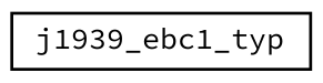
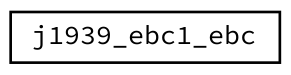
  digraph {
    rankdir=LR
    fontname="Source Code Pro"
-   n1 [color=black fillcolor=white fontname="Source Code Pro" fontsize=10 height=0.2 label=j1939_ebc1_typ shape=record style=filled width=0.4]
+   n1 [color=black fillcolor=white fontname="Source Code Pro" fontsize=10 height=0.2 label=j1939_ebc1_ebc shape=record style=filled width=0.4]
  }
